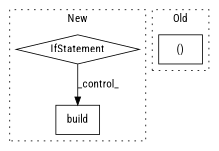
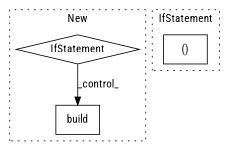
  digraph {
    fontname="Roboto Condensed"
    node [shape=box fontname="Roboto Condensed"]
    n1 [a=32 l=7 label=build s=3295]
    n2 [a=25 l="4,2" label=IfStatement s="3265,3280" shape=diamond]
    n3 [a=106 l=42 label="()" s=1786]
    subgraph cluster_1 {
      label=New
      style=dotted
      n1
      n2
    }
    subgraph cluster_2 {
-     label=Old
+     label=IfStatement
      style=dotted
      n3
    }
    n2 -> n1 [label=_control_ fontname="Roboto Condensed"]
  }
